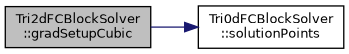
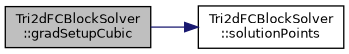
  digraph {
    rankdir=LR
    node [color=black fontname=Helvetica fontsize=10 shape=record style=filled]
    n1 [fillcolor=grey75 fontcolor=black height=0.2 label="Tri2dFCBlockSolver\l::gradSetupCubic" width=0.4]
-   n2 [fillcolor=white height=0.2 label="Tri0dFCBlockSolver\l::solutionPoints" width=0.4]
+   n2 [fillcolor=white height=0.2 label="Tri2dFCBlockSolver\l::solutionPoints" width=0.4]
    n1 -> n2 [color=midnightblue fontname=Helvetica fontsize=10 labelfontname=Helvetica labelfontsize=10 style=solid]
  }
